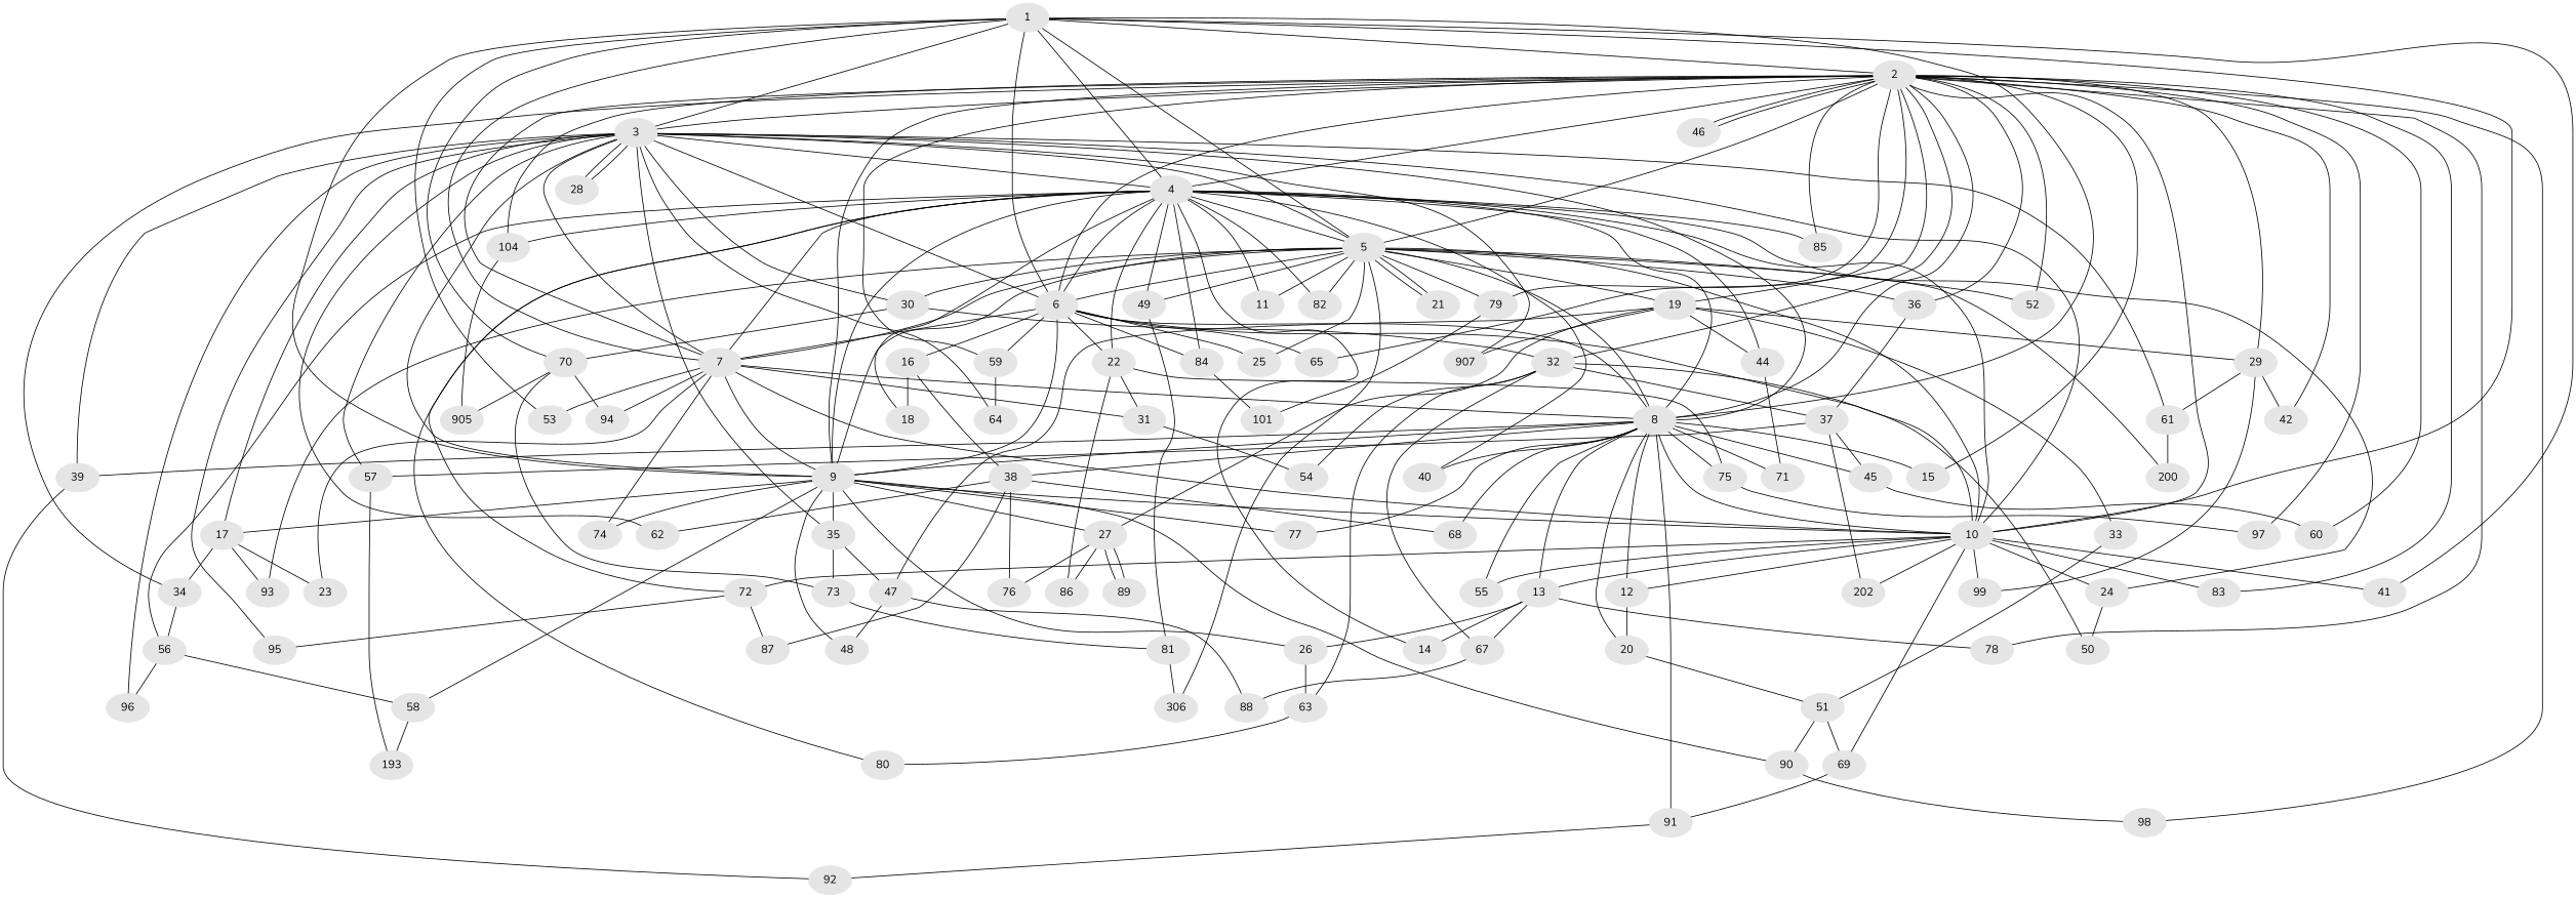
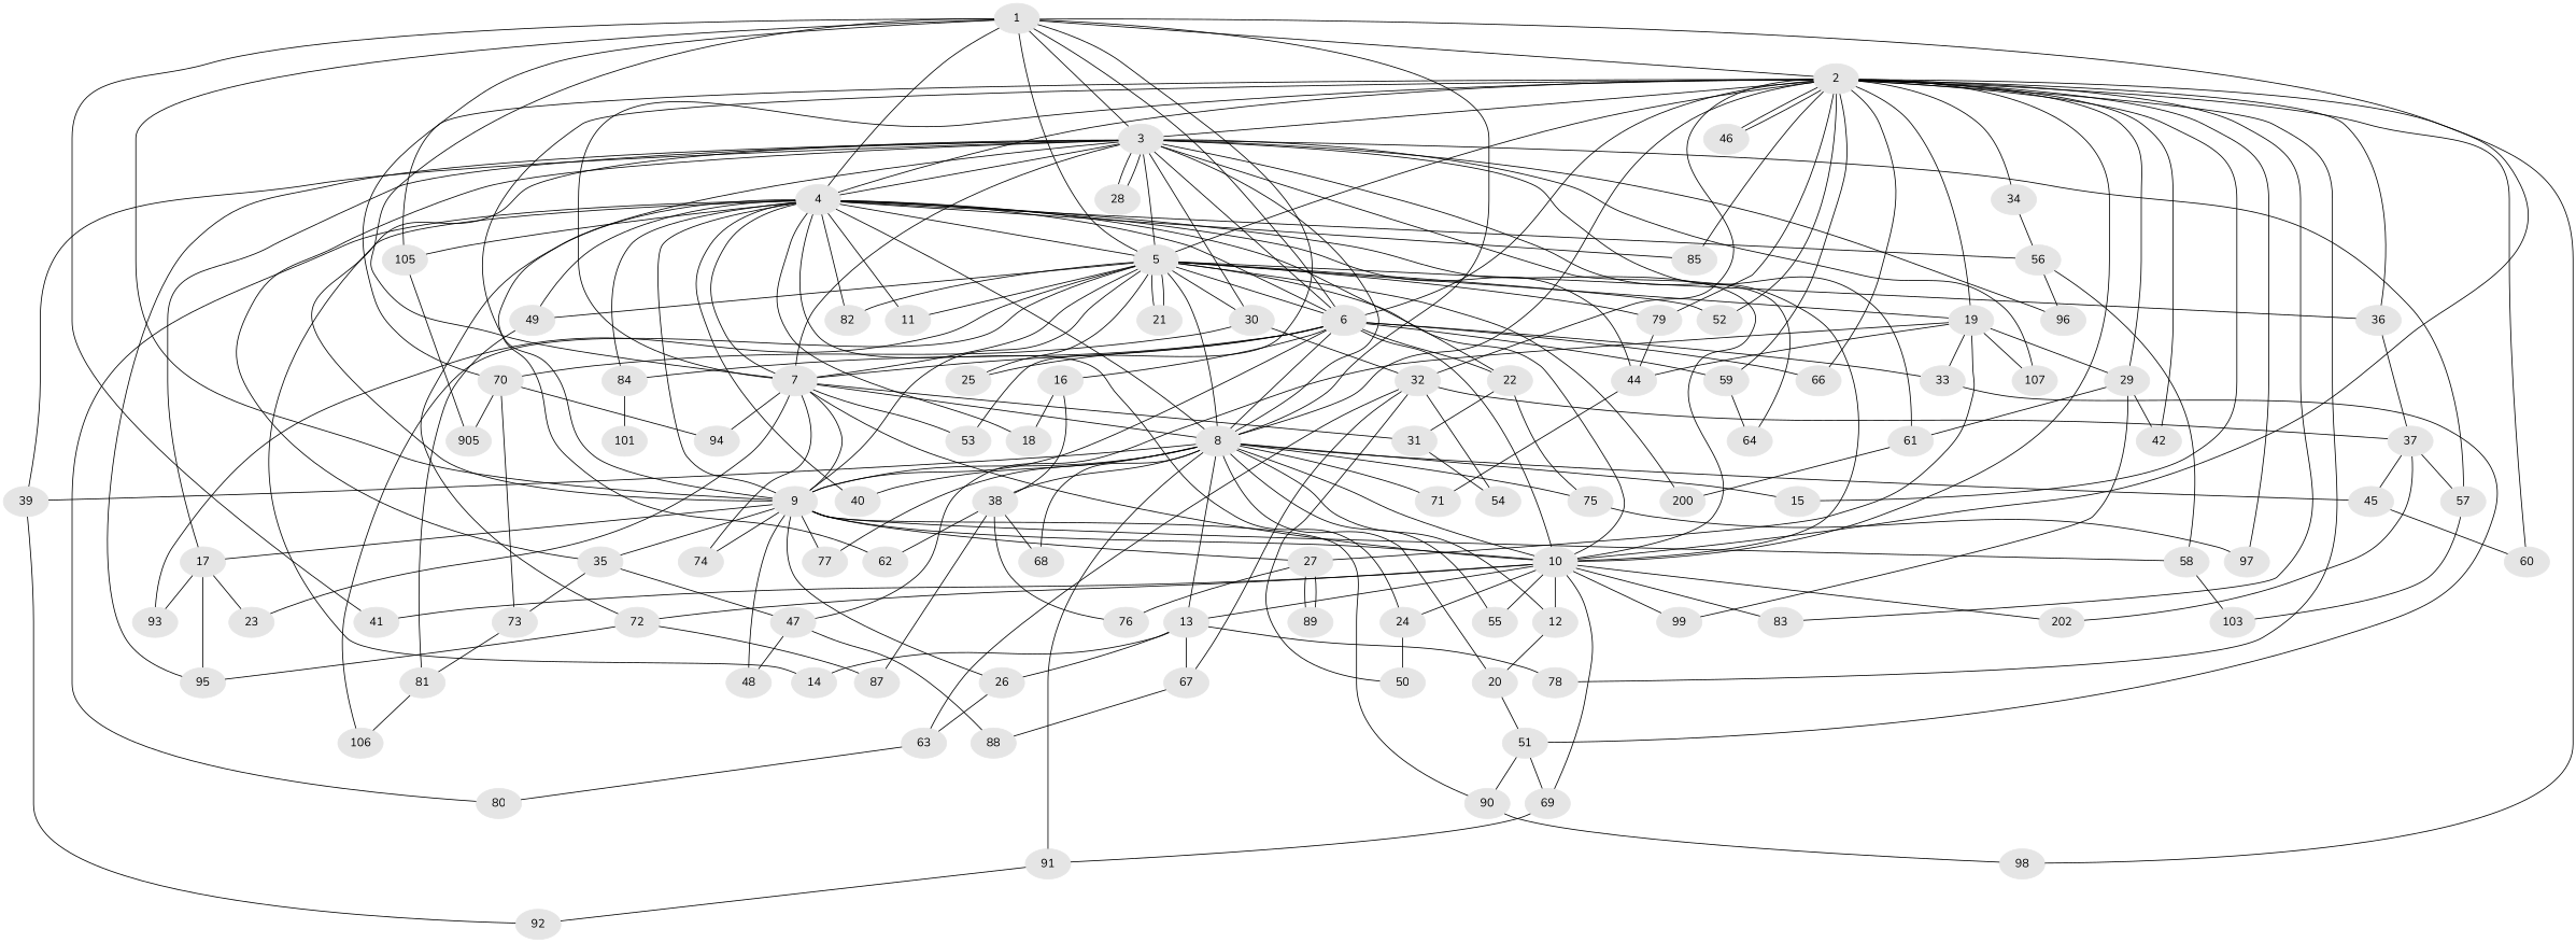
  graph {
    fontname=Nunito
    node [color=gray90 fontname=Nunito style=filled]
    edge [fontname=Nunito]
    1
    2
    3
    4
    5
    6
    7
    8
    9
    10
    41
    53
    70
    15
    19
    29
    32
    34
    36
    42
    46
    52
    59
    60
-   66 [label=65]
+   66
    78
    79
    83
    85
    97
    98
-   104
+   104 [label=105]
    17
    28
    30
    35
    39
    57
    61
    62
    64
    95
    96
-   107 [label=907]
+   107
    11
    14
    18
    22
    24
    40
    44
    49
    56
    72
    80
    82
    84
    21
    25
    93
    n61 [label=200]
-   106 [label=306]
+   106
    16
    33
    23
    31
    74
    94
    12
    13
    20
    38
    45
    55
    68
    71
    75
    77
    91
    26
    27
    48
    58
    90
    69
    99
    n87 [label=202]
    73
    n89 [label=905]
    47
    67
    50
    63
    54
    37
    101
    92
-   103 [label=193]
-   86
+   103
    81
    87
    51
    76
    89
    88
    1 -- 2
    1 -- 3
    1 -- 4
    1 -- 5
    1 -- 6
    1 -- 7
    1 -- 8
    1 -- 9
    1 -- 10
    1 -- 41
    1 -- 53
    1 -- 70
    2 -- 3
    2 -- 4
    2 -- 5
    2 -- 6
    2 -- 7
    2 -- 8
    2 -- 9
    2 -- 10
    2 -- 15
    2 -- 19
    2 -- 29
    2 -- 32
    2 -- 34
    2 -- 36
    2 -- 42
    2 -- 46
    2 -- 46
    2 -- 52
    2 -- 59
    2 -- 60
    2 -- 66
    2 -- 78
    2 -- 79
    2 -- 83
    2 -- 85
    2 -- 97
    2 -- 98
    2 -- 104
    3 -- 4
    3 -- 5
    3 -- 6
    3 -- 7
    3 -- 8
    3 -- 9
    3 -- 10
    3 -- 17
    3 -- 28
    3 -- 28
    3 -- 30
    3 -- 35
    3 -- 39
    3 -- 57
    3 -- 61
    3 -- 62
    3 -- 64
    3 -- 95
    3 -- 96
    3 -- 107
    4 -- 5
    4 -- 6
    4 -- 7
    4 -- 8
    4 -- 9
    4 -- 10
    4 -- 85
    4 -- 104
    4 -- 11
    4 -- 14
    4 -- 18
    4 -- 22
    4 -- 24
    4 -- 40
    4 -- 44
    4 -- 49
    4 -- 56
    4 -- 72
    4 -- 80
    4 -- 82
    4 -- 84
    5 -- 6
    5 -- 7
    5 -- 8
    5 -- 9
    5 -- 10
    5 -- 19
    5 -- 36
    5 -- 52
    5 -- 79
    5 -- 30
    5 -- 11
    5 -- 49
    5 -- 82
    5 -- 21
    5 -- 21
    5 -- 25
    5 -- 93
    5 -- n61
    5 -- 106
    6 -- 7
    6 -- 8
    6 -- 9
    6 -- 10
    6 -- 59
    6 -- 66
    6 -- 22
    6 -- 84
    6 -- 25
    6 -- 16
+   6 -- 33
    7 -- 8
    7 -- 9
    7 -- 10
    7 -- 53
    7 -- 23
    7 -- 31
    7 -- 74
    7 -- 94
    8 -- 9
    8 -- 10
    8 -- 15
    8 -- 39
    8 -- 40
    8 -- 12
    8 -- 13
    8 -- 20
    8 -- 38
    8 -- 45
    8 -- 55
    8 -- 68
    8 -- 71
    8 -- 75
    8 -- 77
    8 -- 91
    9 -- 10
    9 -- 17
    9 -- 35
    9 -- 74
    9 -- 77
    9 -- 26
    9 -- 27
    9 -- 48
    9 -- 58
    9 -- 90
    10 -- 41
    10 -- 83
    10 -- 24
    10 -- 72
    10 -- 12
    10 -- 13
    10 -- 55
    10 -- 69
    10 -- 99
    10 -- n87
    70 -- 94
    70 -- 73
    70 -- n89
    19 -- 29
    19 -- 107
    19 -- 44
    19 -- 33
    19 -- 27
    19 -- 47
    29 -- 42
    29 -- 61
    29 -- 99
    32 -- 67
    32 -- 50
    32 -- 63
    32 -- 54
    32 -- 37
    34 -- 56
    36 -- 37
    59 -- 64
-   79 -- 101
+   79 -- 44
    104 -- n89
-   17 -- 34
+   17 -- 95
    17 -- 93
    17 -- 23
    30 -- 70
    30 -- 32
    35 -- 73
    35 -- 47
    39 -- 92
    57 -- 103
    61 -- n61
    22 -- 31
    22 -- 75
-   22 -- 86
    24 -- 50
    44 -- 71
    49 -- 81
    56 -- 96
    56 -- 58
    72 -- 95
    72 -- 87
    84 -- 101
    16 -- 18
    16 -- 38
    33 -- 51
    31 -- 54
    12 -- 20
    13 -- 78
    13 -- 14
    13 -- 26
    13 -- 67
    20 -- 51
    38 -- 62
    38 -- 68
    38 -- 87
    38 -- 76
    45 -- 60
    75 -- 97
    91 -- 92
    26 -- 63
-   27 -- 86
    27 -- 76
    27 -- 89
    27 -- 89
    58 -- 103
    90 -- 98
    69 -- 91
    73 -- 81
    47 -- 48
    47 -- 88
    67 -- 88
    63 -- 80
    37 -- 57
    37 -- 45
    37 -- n87
    81 -- 106
    51 -- 90
    51 -- 69
  }
